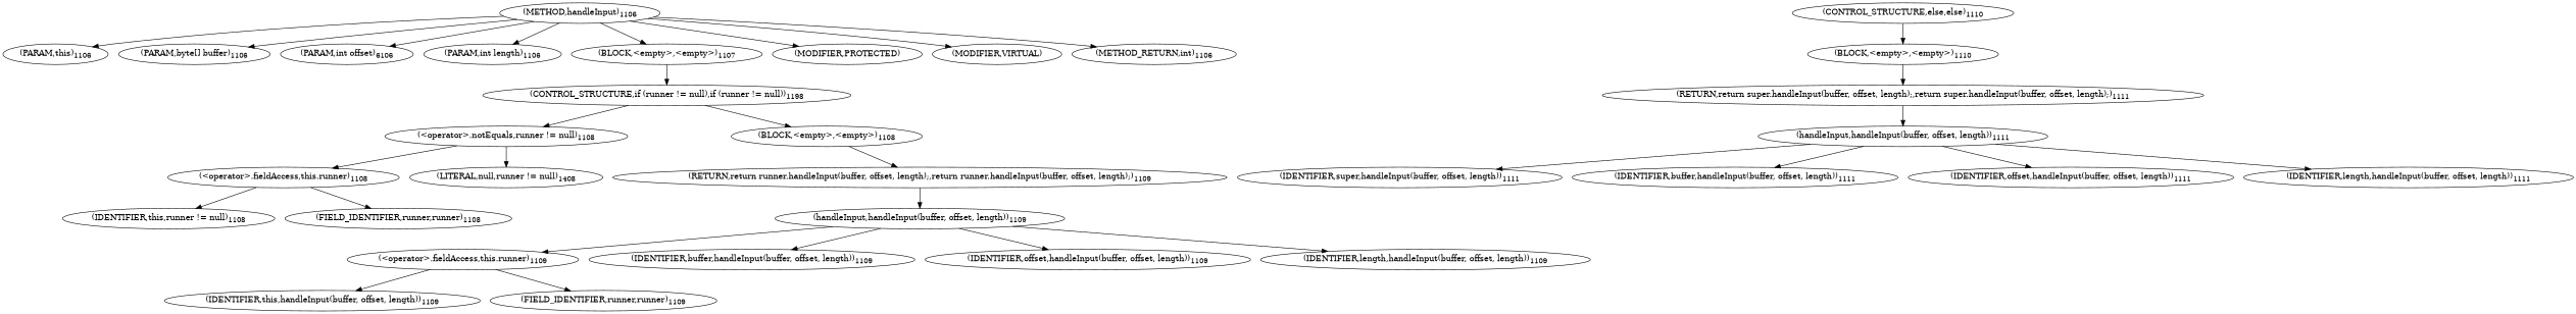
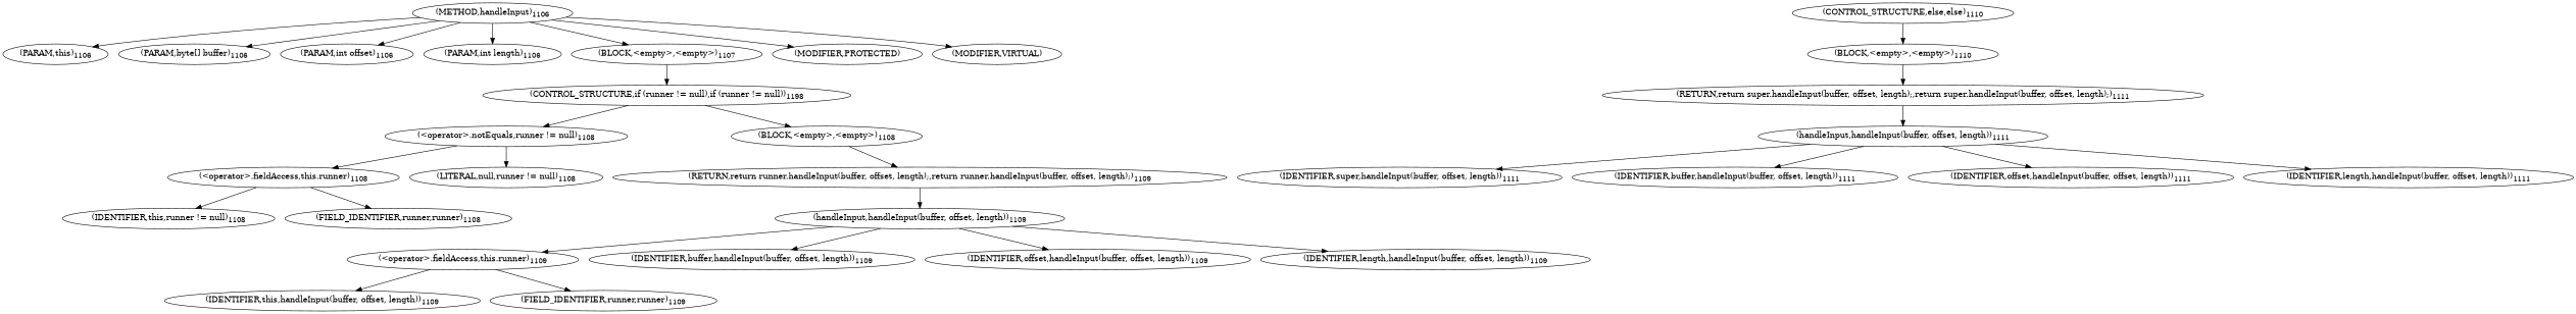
  digraph {
    n1 [label=<(METHOD,handleInput)<SUB>1106</SUB>>]
    n2 [label=<(PARAM,this)<SUB>1106</SUB>>]
    n3 [label=<(PARAM,byte[] buffer)<SUB>1106</SUB>>]
-   n4 [label=<(PARAM,int offset)<SUB>6106</SUB>>]
+   n4 [label=<(PARAM,int offset)<SUB>1106</SUB>>]
    n5 [label=<(PARAM,int length)<SUB>1106</SUB>>]
    n6 [label=<(BLOCK,&lt;empty&gt;,&lt;empty&gt;)<SUB>1107</SUB>>]
    n7 [label=<(MODIFIER,PROTECTED)>]
    n8 [label=<(MODIFIER,VIRTUAL)>]
-   n9 [label=<(METHOD_RETURN,int)<SUB>1106</SUB>>]
    n10 [label=<(CONTROL_STRUCTURE,if (runner != null),if (runner != null))<SUB>1198</SUB>>]
    n11 [label=<(&lt;operator&gt;.notEquals,runner != null)<SUB>1108</SUB>>]
    n12 [label=<(BLOCK,&lt;empty&gt;,&lt;empty&gt;)<SUB>1108</SUB>>]
    n13 [label=<(&lt;operator&gt;.fieldAccess,this.runner)<SUB>1108</SUB>>]
-   n14 [label=<(LITERAL,null,runner != null)<SUB>1408</SUB>>]
+   n14 [label=<(LITERAL,null,runner != null)<SUB>1108</SUB>>]
    n15 [label=<(RETURN,return runner.handleInput(buffer, offset, length);,return runner.handleInput(buffer, offset, length);)<SUB>1109</SUB>>]
    n16 [label=<(CONTROL_STRUCTURE,else,else)<SUB>1110</SUB>>]
    n17 [label=<(BLOCK,&lt;empty&gt;,&lt;empty&gt;)<SUB>1110</SUB>>]
    n18 [label=<(IDENTIFIER,this,runner != null)<SUB>1108</SUB>>]
    n19 [label=<(FIELD_IDENTIFIER,runner,runner)<SUB>1108</SUB>>]
    n20 [label=<(handleInput,handleInput(buffer, offset, length))<SUB>1109</SUB>>]
    n21 [label=<(&lt;operator&gt;.fieldAccess,this.runner)<SUB>1109</SUB>>]
    n22 [label=<(IDENTIFIER,buffer,handleInput(buffer, offset, length))<SUB>1109</SUB>>]
    n23 [label=<(IDENTIFIER,offset,handleInput(buffer, offset, length))<SUB>1109</SUB>>]
    n24 [label=<(IDENTIFIER,length,handleInput(buffer, offset, length))<SUB>1109</SUB>>]
    n25 [label=<(IDENTIFIER,this,handleInput(buffer, offset, length))<SUB>1109</SUB>>]
    n26 [label=<(FIELD_IDENTIFIER,runner,runner)<SUB>1109</SUB>>]
    n27 [label=<(RETURN,return super.handleInput(buffer, offset, length);,return super.handleInput(buffer, offset, length);)<SUB>1111</SUB>>]
    n28 [label=<(handleInput,handleInput(buffer, offset, length))<SUB>1111</SUB>>]
    n29 [label=<(IDENTIFIER,super,handleInput(buffer, offset, length))<SUB>1111</SUB>>]
    n30 [label=<(IDENTIFIER,buffer,handleInput(buffer, offset, length))<SUB>1111</SUB>>]
    n31 [label=<(IDENTIFIER,offset,handleInput(buffer, offset, length))<SUB>1111</SUB>>]
    n32 [label=<(IDENTIFIER,length,handleInput(buffer, offset, length))<SUB>1111</SUB>>]
    n1 -> n2
    n1 -> n3
    n1 -> n4
    n1 -> n5
    n1 -> n6
    n1 -> n7
    n1 -> n8
-   n1 -> n9
    n6 -> n10
    n10 -> n11
    n10 -> n12
    n11 -> n13
    n11 -> n14
    n12 -> n15
    n13 -> n18
    n13 -> n19
    n15 -> n20
    n16 -> n17
    n17 -> n27
    n20 -> n21
    n20 -> n22
    n20 -> n23
    n20 -> n24
    n21 -> n25
    n21 -> n26
    n27 -> n28
    n28 -> n29
    n28 -> n30
    n28 -> n31
    n28 -> n32
  }
